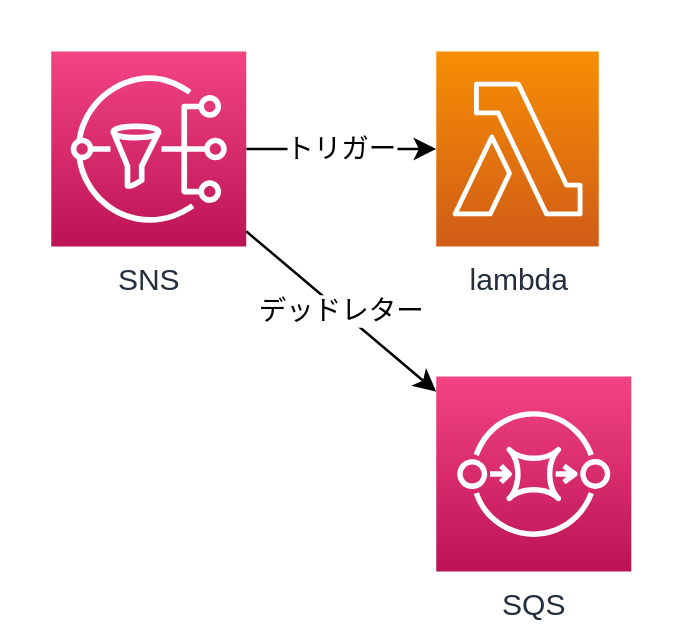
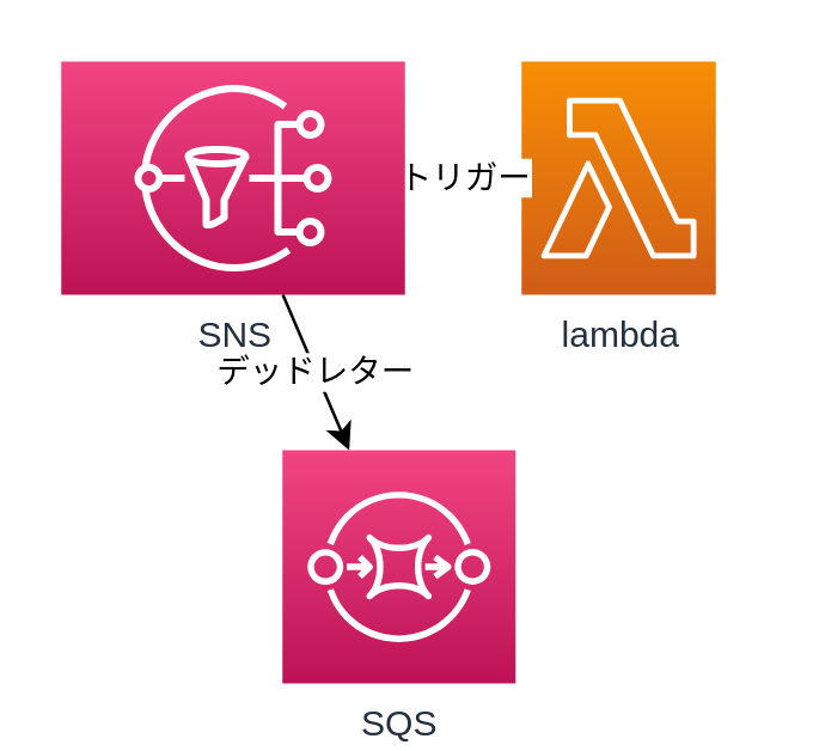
  <mxCell id="0" />
  <mxCell id="1" parent="0" />
  <mxCell id="2" value="lambda" style="outlineConnect=0;fontColor=#232F3E;gradientColor=#F78E04;gradientDirection=north;fillColor=#D05C17;strokeColor=#ffffff;dashed=0;verticalLabelPosition=bottom;verticalAlign=top;align=center;html=1;fontSize=12;fontStyle=0;aspect=fixed;shape=mxgraph.aws4.resourceIcon;resIcon=mxgraph.aws4.lambda;" parent="1" vertex="1"><mxGeometry x="174" y="20" width="65" height="78" as="geometry" /></mxCell>
  <mxCell id="3" value="トリガー" style="endArrow=classic;html=1;" parent="1" source="4" target="2" edge="1"><mxGeometry width="50" height="50" relative="1" as="geometry"><mxPoint x="100" y="59" as="sourcePoint" /><mxPoint x="162" y="63" as="targetPoint" /></mxGeometry></mxCell>
- <mxCell id="4" value="SNS" style="outlineConnect=0;fontColor=#232F3E;gradientColor=#F34482;gradientDirection=north;fillColor=#BC1356;strokeColor=#ffffff;dashed=0;verticalLabelPosition=bottom;verticalAlign=top;align=center;html=1;fontSize=12;fontStyle=0;aspect=fixed;shape=mxgraph.aws4.resourceIcon;resIcon=mxgraph.aws4.sns;" parent="1" vertex="1"><mxGeometry x="20" y="20" width="78" height="78" as="geometry" /></mxCell>
- <mxCell id="5" value="SQS" style="outlineConnect=0;fontColor=#232F3E;gradientColor=#F34482;gradientDirection=north;fillColor=#BC1356;strokeColor=#ffffff;dashed=0;verticalLabelPosition=bottom;verticalAlign=top;align=center;html=1;fontSize=12;fontStyle=0;aspect=fixed;shape=mxgraph.aws4.resourceIcon;resIcon=mxgraph.aws4.sqs;" parent="1" vertex="1"><mxGeometry x="174" y="150" width="78" height="78" as="geometry" /></mxCell>
+ <mxCell id="4" value="SNS" style="outlineConnect=0;fontColor=#232F3E;gradientColor=#F34482;gradientDirection=north;fillColor=#BC1356;strokeColor=#ffffff;dashed=0;verticalLabelPosition=bottom;verticalAlign=top;align=center;html=1;fontSize=12;fontStyle=0;aspect=fixed;shape=mxgraph.aws4.resourceIcon;resIcon=mxgraph.aws4.sns;" parent="1" vertex="1"><mxGeometry x="20" y="20" width="115" height="78" as="geometry" /></mxCell>
+ <mxCell id="5" value="SQS" style="outlineConnect=0;fontColor=#232F3E;gradientColor=#F34482;gradientDirection=north;fillColor=#BC1356;strokeColor=#ffffff;dashed=0;verticalLabelPosition=bottom;verticalAlign=top;align=center;html=1;fontSize=12;fontStyle=0;aspect=fixed;shape=mxgraph.aws4.resourceIcon;resIcon=mxgraph.aws4.sqs;" parent="1" vertex="1"><mxGeometry x="94" y="150" width="78" height="78" as="geometry" /></mxCell>
  <mxCell id="6" value="デッドレター" style="endArrow=classic;html=1;" parent="1" source="4" target="5" edge="1"><mxGeometry width="50" height="50" relative="1" as="geometry"><mxPoint x="108" y="69" as="sourcePoint" /><mxPoint x="184" y="69" as="targetPoint" /></mxGeometry></mxCell>
